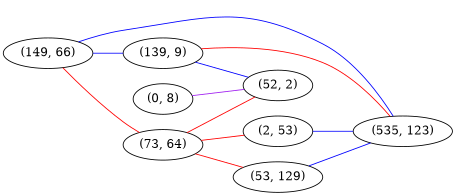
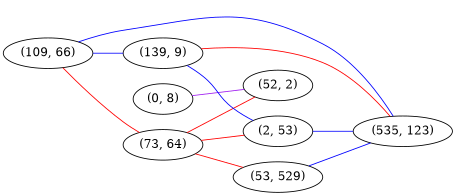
  graph {
    rankdir=LR
    edge [color=red weight=1]
    n1 [label="(0, 8)"]
    "(52, 2)"
    n3 [label="(73, 64)"]
-   "(109, 66)" [label="(149, 66)"]
+   "(109, 66)"
    "(139, 9)"
    n6 [label="(535, 123)"]
    n7 [label="(2, 53)"]
-   "(53, 129)"
+   "(53, 129)" [label="(53, 529)"]
    n1 -- "(52, 2)" [color=purple weight=4]
    n3 -- "(52, 2)"
    n3 -- n7
    n3 -- "(53, 129)"
    "(109, 66)" -- n3
    "(109, 66)" -- "(139, 9)" [color=blue weight=3]
    "(109, 66)" -- n6 [color=blue weight=3]
-   "(139, 9)" -- "(52, 2)" [color=blue weight=3]
+   "(139, 9)" -- n7 [color=blue weight=3]
    "(139, 9)" -- n6
    n7 -- n6 [color=blue weight=3]
    "(53, 129)" -- n6 [color=blue weight=3]
  }
